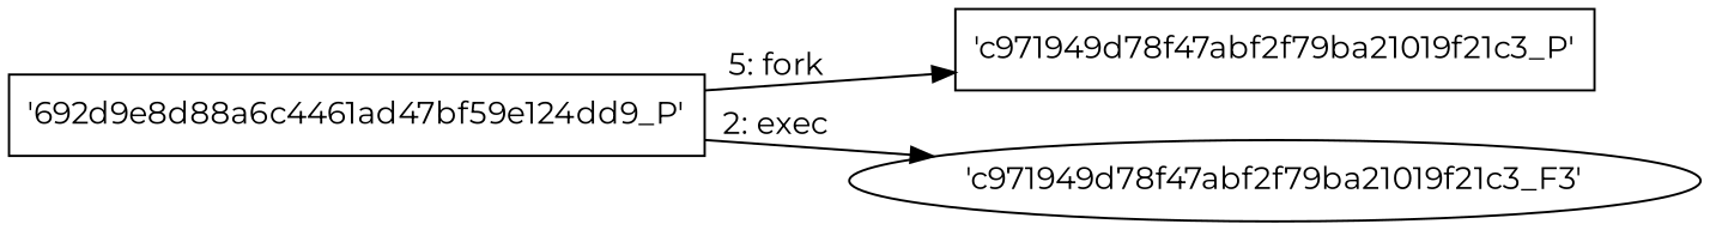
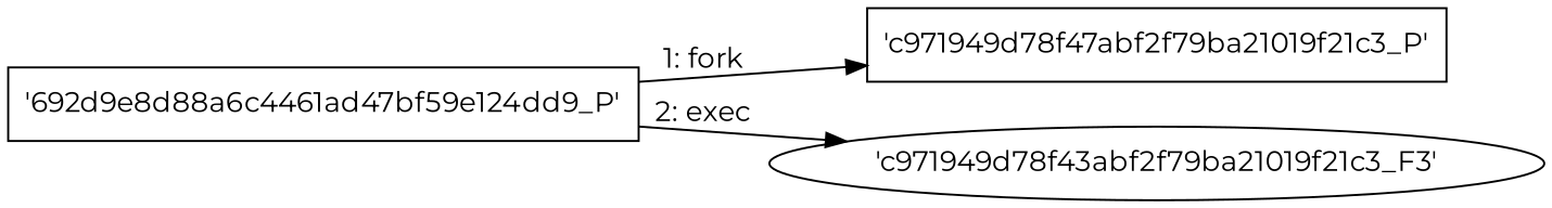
  digraph {
    engine=neato
    fixedsize=false
    fontname=Montserrat
    fontsize=10
    nodesep=0.3
    rankdir=LR
    ranksep=0
    splines=true
    node [fontname=Montserrat node_type=Process shape=box]
    edge [fontname=Montserrat]
    "'692d9e8d88a6c4461ad47bf59e124dd9_P'"
    "'c971949d78f47abf2f79ba21019f21c3_P'"
-   "'c971949d78f47abf2f79ba21019f21c3_F3'" [node_type=File shape=ellipse]
-   "'692d9e8d88a6c4461ad47bf59e124dd9_P'" -> "'c971949d78f47abf2f79ba21019f21c3_P'" [label="5: fork"]
+   "'c971949d78f47abf2f79ba21019f21c3_F3'" [node_type=File shape=ellipse label="'c971949d78f43abf2f79ba21019f21c3_F3'"]
+   "'692d9e8d88a6c4461ad47bf59e124dd9_P'" -> "'c971949d78f47abf2f79ba21019f21c3_P'" [label="1: fork"]
    "'692d9e8d88a6c4461ad47bf59e124dd9_P'" -> "'c971949d78f47abf2f79ba21019f21c3_F3'" [label="2: exec"]
  }
